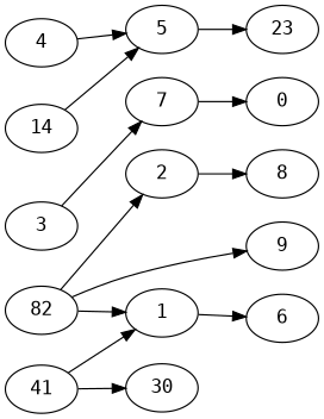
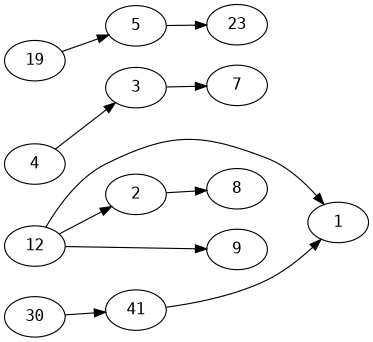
  digraph {
    fontname="DejaVu Sans Mono"
    rankdir=LR
    node [fontname="DejaVu Sans Mono"]
    edge [fontname="DejaVu Sans Mono" weight=0]
    1
-   6
-   12 [label=82]
+   12
    2
    9
    8
    3
    7
-   0
    4
    n11 [label=23]
    5
    n13 [label=41]
    n14 [label=30]
-   14
-   1 -> 6
+   14 [label=19]
    12 -> 1
    12 -> 2
    12 -> 9
    2 -> 8
    3 -> 7
-   7 -> 0
-   4 -> 5
+   4 -> 3
    5 -> n11
    n13 -> 1
-   n13 -> n14
+   n14 -> n13
    14 -> 5
  }
